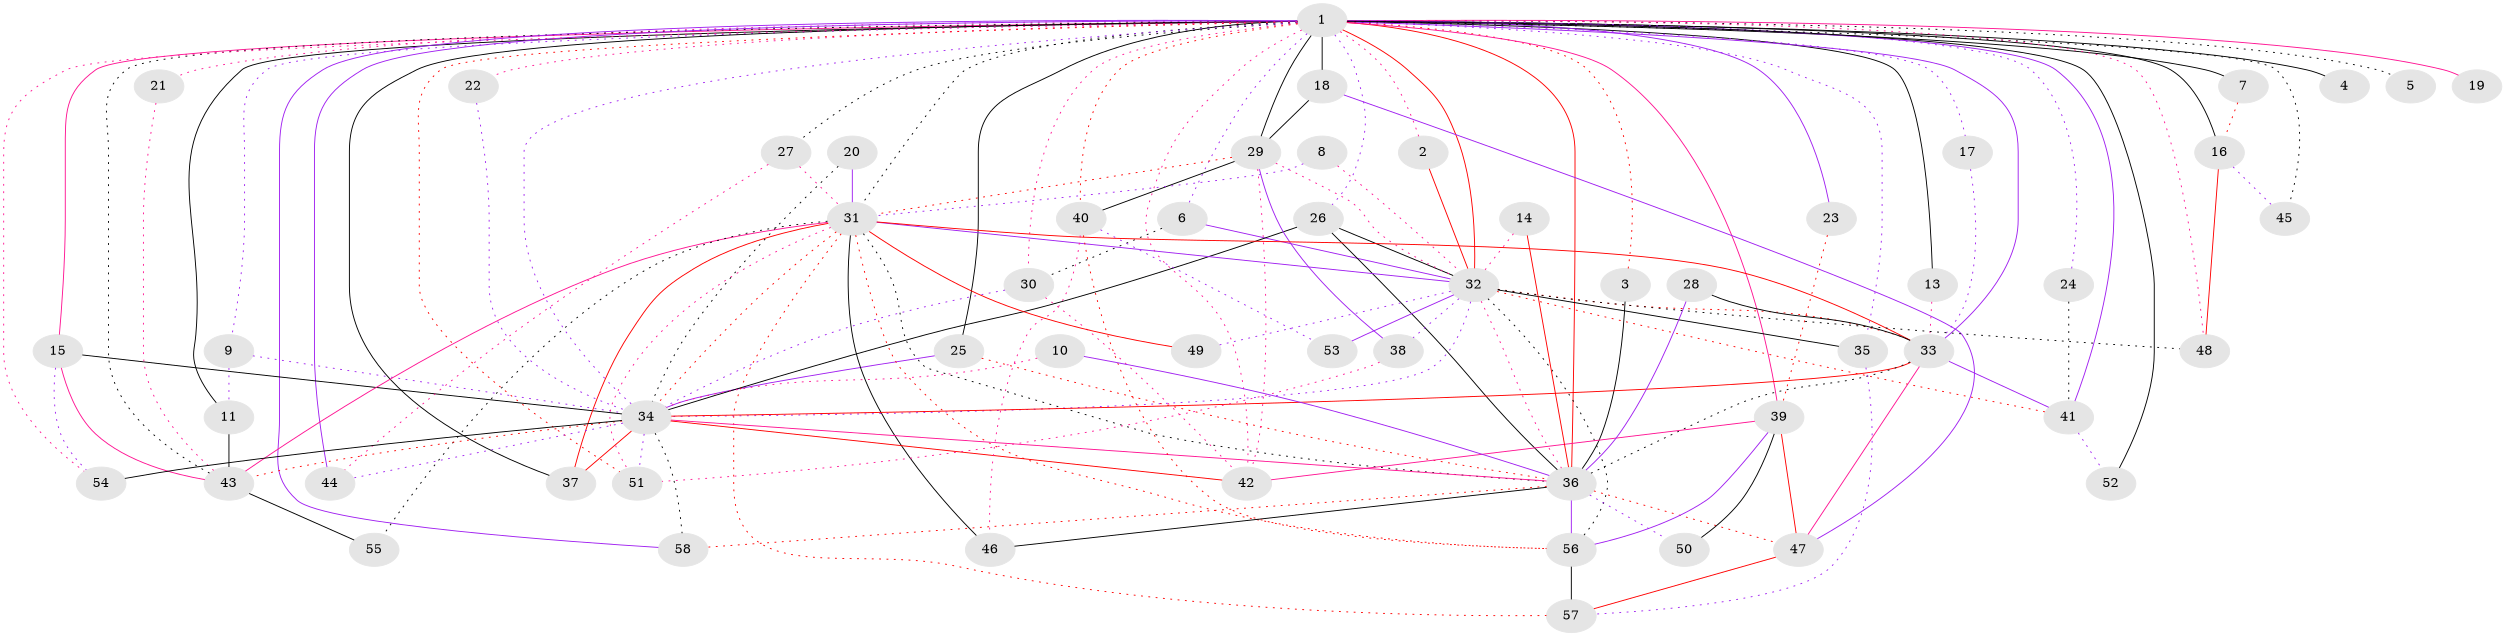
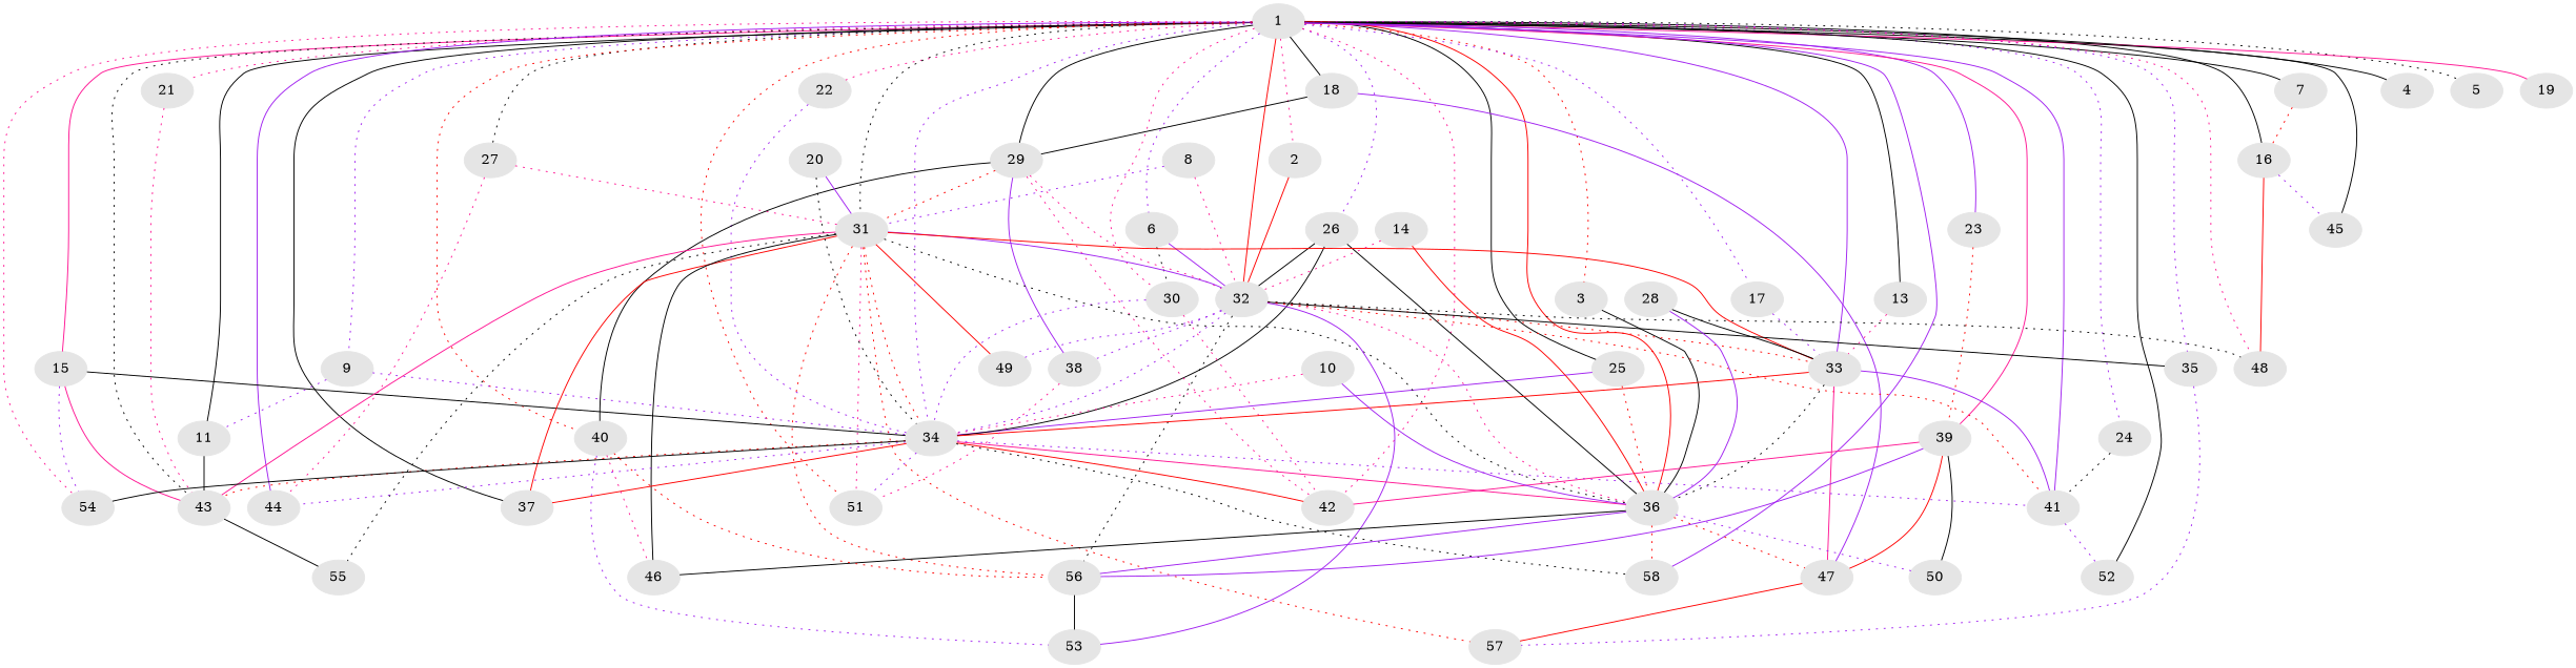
  graph {
    node [color=gray90 style=filled]
    edge [color=purple style=dotted weight=1.0]
    1
    2
    3
    4
    5
    6
    7
    9
    11
    13
    15
    16
    17
    18
    19
    21
    22
    23
    24
    25
    26
    27
    29
    30
    31
    32
    33
    34
    35
    36
    37
    39
    40
    41
    42
    43
    44
    45
    48
    51
    52
    54
    58
    47
    38
    46
    49
    55
    56
    57
    53
    50
    8
    10
    14
    20
    28
    1 -- 2 [color=deeppink]
    1 -- 3 [color=red]
    1 -- 4 [color=black style=solid weight=2.0]
    1 -- 5 [color=black weight=2.0]
    1 -- 6
    1 -- 7 [color=black style=solid]
    1 -- 9
    1 -- 11 [color=black style=solid]
    1 -- 13 [color=black style=solid]
    1 -- 15 [color=deeppink style=solid]
    1 -- 16 [color=black style=solid weight=3.0]
    1 -- 17
    1 -- 18 [color=black style=solid weight=2.0]
    1 -- 19 [color=deeppink style=solid weight=2.0]
    1 -- 21 [color=deeppink weight=3.0]
    1 -- 22 [color=deeppink weight=2.0]
    1 -- 23 [style=solid]
    1 -- 24
    1 -- 25 [color=black style=solid]
    1 -- 26
    1 -- 27 [color=black]
    1 -- 29 [color=black style=solid weight=3.0]
    1 -- 30 [color=deeppink]
    1 -- 31 [color=black weight=4.0]
    1 -- 32 [color=red style=solid weight=5.0]
    1 -- 33 [style=solid weight=4.0]
    1 -- 34 [weight=8.0]
    1 -- 35 [weight=2.0]
    1 -- 36 [color=red style=solid weight=5.0]
    1 -- 37 [color=black style=solid]
    1 -- 39 [color=deeppink style=solid weight=3.0]
    1 -- 40 [color=red weight=2.0]
    1 -- 41 [style=solid]
    1 -- 42 [color=deeppink weight=2.0]
    1 -- 43 [color=black]
    1 -- 44 [style=solid weight=3.0]
-   1 -- 45 [color=black]
+   1 -- 45 [color=black style=solid]
    1 -- 48 [color=deeppink]
    1 -- 51 [color=red]
    1 -- 52 [color=black style=solid]
    1 -- 54 [color=deeppink]
    1 -- 58 [style=solid]
    2 -- 32 [color=red style=solid]
    3 -- 36 [color=black style=solid]
    6 -- 30 [color=black]
    6 -- 32 [style=solid]
    7 -- 16 [color=red]
    9 -- 11
    9 -- 34 [weight=2.0]
    11 -- 43 [color=black style=solid]
    13 -- 33 [color=deeppink]
    15 -- 34 [color=black style=solid]
    15 -- 43 [color=deeppink style=solid]
    15 -- 54
    16 -- 45
    16 -- 48 [color=red style=solid]
    17 -- 33
    18 -- 29 [color=black style=solid]
    18 -- 47 [style=solid]
    21 -- 43 [color=deeppink]
    22 -- 34
    23 -- 39 [color=red]
    24 -- 41 [color=black]
    25 -- 34 [style=solid]
    25 -- 36 [color=red]
    26 -- 32 [color=black style=solid]
    26 -- 34 [color=black style=solid]
    26 -- 36 [color=black style=solid]
    27 -- 31 [color=deeppink]
    27 -- 44 [color=deeppink]
    29 -- 31 [color=red]
    29 -- 32 [color=deeppink]
    29 -- 40 [color=black style=solid]
    29 -- 42 [color=deeppink]
    29 -- 38 [style=solid]
    30 -- 34
    30 -- 42 [color=deeppink]
    31 -- 32 [style=solid]
    31 -- 33 [color=red style=solid]
    31 -- 34 [color=red weight=2.0]
    31 -- 36 [color=black]
    31 -- 37 [color=red style=solid]
    31 -- 43 [color=deeppink style=solid weight=2.0]
    31 -- 51 [color=deeppink]
    31 -- 46 [color=black style=solid]
    31 -- 49 [color=red style=solid]
    31 -- 55 [color=black]
    31 -- 56 [color=red]
    31 -- 57 [color=red weight=2.0]
    32 -- 33 [color=red]
    32 -- 34 [weight=2.0]
    32 -- 35 [color=black style=solid weight=2.0]
    32 -- 36 [color=deeppink]
    32 -- 41 [color=red]
    32 -- 48 [color=black]
    32 -- 38
    32 -- 49
    32 -- 56 [color=black]
    32 -- 53 [style=solid]
    33 -- 34 [color=red style=solid weight=2.0]
    33 -- 36 [color=black]
    33 -- 41 [style=solid]
    33 -- 47 [color=deeppink style=solid]
    34 -- 36 [color=deeppink style=solid weight=2.0]
    34 -- 37 [color=red style=solid]
+   34 -- 41
    34 -- 42 [color=red style=solid]
    34 -- 43 [color=red]
    34 -- 44
    34 -- 51
    34 -- 54 [color=black style=solid weight=2.0]
    34 -- 58 [color=black]
    35 -- 57
    36 -- 58 [color=red]
    36 -- 47 [color=red]
    36 -- 46 [color=black style=solid]
    36 -- 56 [style=solid]
    36 -- 50
    39 -- 42 [color=deeppink style=solid weight=2.0]
    39 -- 47 [color=red style=solid]
    39 -- 56 [style=solid]
    39 -- 50 [color=black style=solid]
    40 -- 46 [color=deeppink]
    40 -- 56 [color=red]
    40 -- 53
    41 -- 52
    43 -- 55 [color=black style=solid]
    47 -- 57 [color=red style=solid]
    38 -- 51 [color=deeppink]
-   56 -- 57 [color=black style=solid]
+   56 -- 53 [color=black style=solid]
    8 -- 31
    8 -- 32 [color=deeppink]
    10 -- 34 [color=deeppink]
    10 -- 36 [style=solid]
    14 -- 32 [color=deeppink]
    14 -- 36 [color=red style=solid]
    20 -- 31 [style=solid]
    20 -- 34 [color=black]
    28 -- 33 [color=black style=solid]
    28 -- 36 [style=solid]
  }
